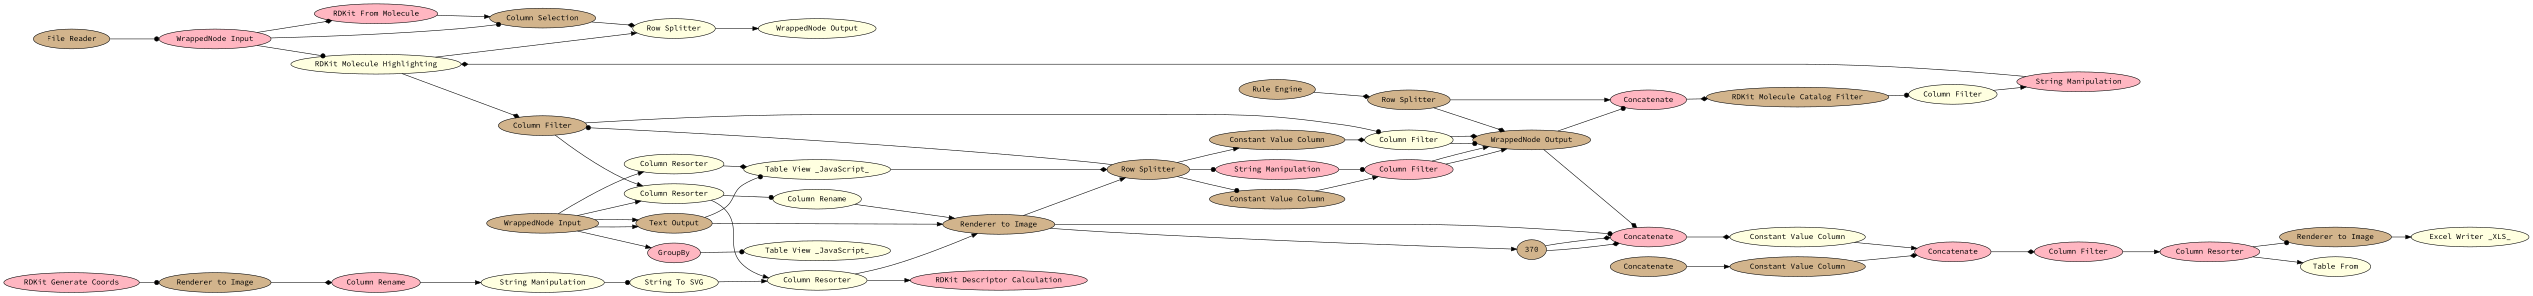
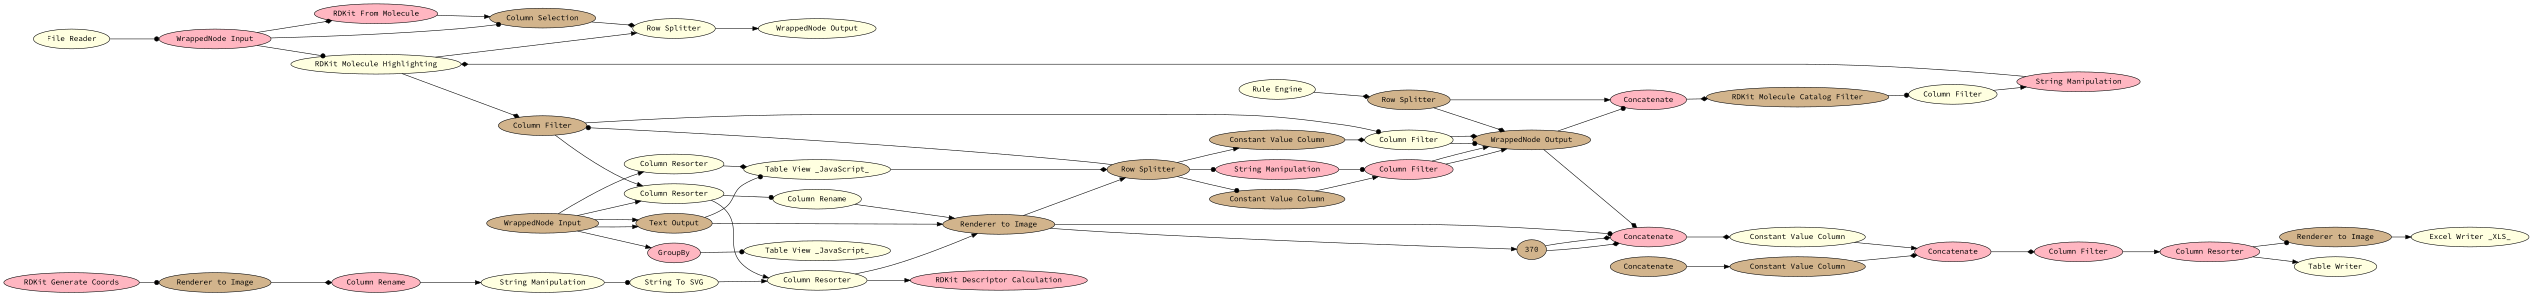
  digraph {
    fontname="Source Code Pro"
    rankdir=LR
    node [fillcolor=lightyellow fontname="Source Code Pro" style=filled]
    edge [arrowhead=normal fontname="Source Code Pro"]
-   n1 [fillcolor=tan label="File Reader"]
+   n1 [label="File Reader"]
    n2 [fillcolor=lightpink label="WrappedNode Input"]
    n3 [fillcolor=lightpink label="RDKit From Molecule"]
    n4 [fillcolor=tan label="Column Selection"]
    n5 [label="RDKit Molecule Highlighting"]
    n6 [fillcolor=lightpink label="RDKit Generate Coords"]
    n7 [fillcolor=tan label="Renderer to Image"]
    n8 [fillcolor=lightpink label="RDKit Descriptor Calculation"]
-   n9 [fillcolor=tan label="Rule Engine"]
+   n9 [label="Rule Engine"]
    n10 [fillcolor=tan label="Row Splitter"]
    n11 [fillcolor=lightpink label=Concatenate]
    n12 [fillcolor=tan label="WrappedNode Output"]
    n13 [fillcolor=tan label="RDKit Molecule Catalog Filter"]
    n14 [fillcolor=lightpink label=Concatenate]
    n15 [fillcolor=lightpink label="Column Rename"]
    n16 [label="Row Splitter"]
    n17 [label="WrappedNode Output"]
    n18 [fillcolor=tan label="Column Filter"]
    n19 [label="Column Filter"]
    n20 [label="Column Resorter"]
    n21 [label="Column Filter"]
    n22 [fillcolor=tan label="Constant Value Column"]
    n23 [fillcolor=lightpink label="Column Filter"]
    n24 [fillcolor=tan label="Row Splitter"]
    n25 [fillcolor=tan label="Constant Value Column"]
    n26 [fillcolor=lightpink label="String Manipulation"]
    n27 [fillcolor=tan label="WrappedNode Input"]
    n28 [fillcolor=tan label="Text Output"]
    n29 [label="Column Resorter"]
    n30 [fillcolor=lightpink label=GroupBy]
    n31 [fillcolor=tan label="Renderer to Image"]
    n32 [label="Table View _JavaScript_"]
    n33 [label="Column Resorter"]
    n34 [label="Column Rename"]
    n35 [label="Table View _JavaScript_"]
    n36 [label="Constant Value Column"]
    n37 [fillcolor=tan label=370]
    n38 [fillcolor=lightpink label="String Manipulation"]
    n39 [fillcolor=lightpink label="Column Filter"]
    n40 [fillcolor=lightpink label="Column Resorter"]
    n41 [fillcolor=tan label="Renderer to Image"]
-   n42 [label="Table From"]
+   n42 [label="Table Writer"]
    n43 [label="Excel Writer _XLS_"]
    n44 [label="String Manipulation"]
    n45 [label="String To SVG"]
    n46 [fillcolor=lightpink label=Concatenate]
    n47 [fillcolor=tan label=Concatenate]
    n48 [fillcolor=tan label="Constant Value Column"]
    n1 -> n2 [arrowhead=dot]
    n2 -> n3 [arrowhead=diamond]
    n2 -> n4 [arrowhead=dot]
    n2 -> n5 [arrowhead=dot]
    n3 -> n4
    n4 -> n16 [arrowhead=diamond]
    n5 -> n16
    n5 -> n18 [arrowhead=diamond]
    n6 -> n7 [arrowhead=dot]
    n7 -> n15 [arrowhead=diamond]
    n9 -> n10 [arrowhead=diamond]
    n10 -> n11
    n10 -> n12 [arrowhead=diamond]
    n11 -> n13 [arrowhead=diamond]
    n12 -> n11 [arrowhead=dot]
    n12 -> n14 [arrowhead=diamond]
    n13 -> n21 [arrowhead=dot]
    n14 -> n36 [arrowhead=diamond]
    n15 -> n44
    n16 -> n17
    n18 -> n19 [arrowhead=dot]
    n18 -> n20
    n19 -> n12 [arrowhead=dot]
    n19 -> n12 [arrowhead=diamond]
    n20 -> n33
    n20 -> n34 [arrowhead=dot]
    n21 -> n38
    n22 -> n23
    n23 -> n12
    n23 -> n12
    n24 -> n18 [arrowhead=dot]
    n24 -> n22 [arrowhead=dot]
    n24 -> n25
    n24 -> n26 [arrowhead=dot]
    n25 -> n19 [arrowhead=diamond]
    n26 -> n23 [arrowhead=dot]
    n27 -> n20
    n27 -> n28
    n27 -> n28
    n27 -> n29
    n27 -> n30
    n28 -> n31
    n28 -> n32 [arrowhead=dot]
    n29 -> n32 [arrowhead=diamond]
    n30 -> n35 [arrowhead=dot]
    n31 -> n14 [arrowhead=dot]
    n31 -> n24
    n31 -> n37
    n32 -> n24 [arrowhead=diamond]
    n33 -> n8
    n33 -> n31
    n34 -> n31
    n36 -> n46
    n37 -> n14 [arrowhead=diamond]
    n37 -> n14 [arrowhead=diamond]
    n38 -> n5 [arrowhead=diamond]
    n39 -> n40
    n40 -> n41 [arrowhead=dot]
    n40 -> n42
    n41 -> n43
    n44 -> n45 [arrowhead=dot]
    n45 -> n33
    n46 -> n39 [arrowhead=diamond]
    n47 -> n48
    n48 -> n46 [arrowhead=diamond]
  }
